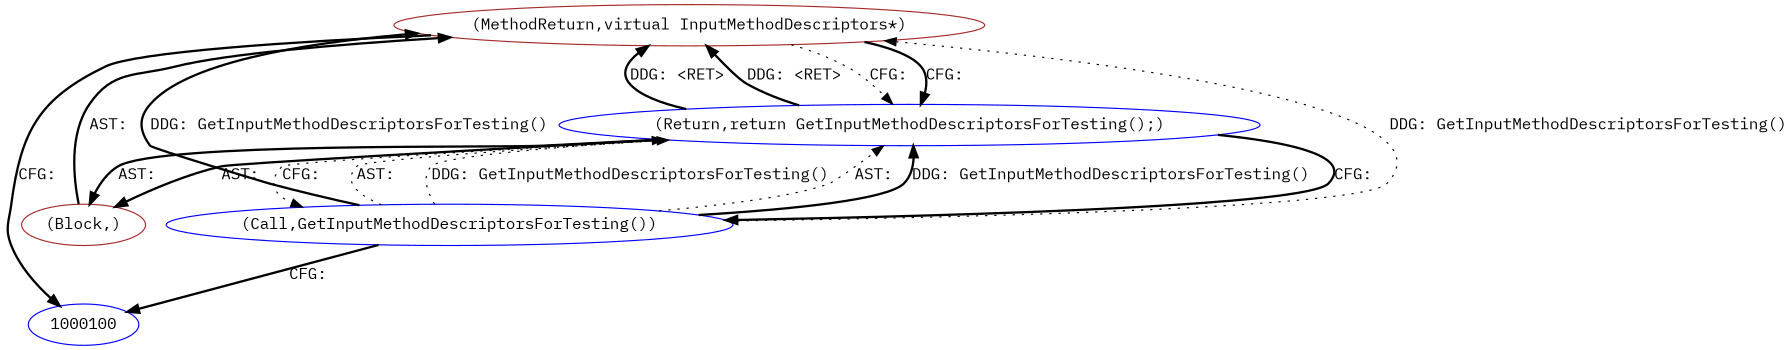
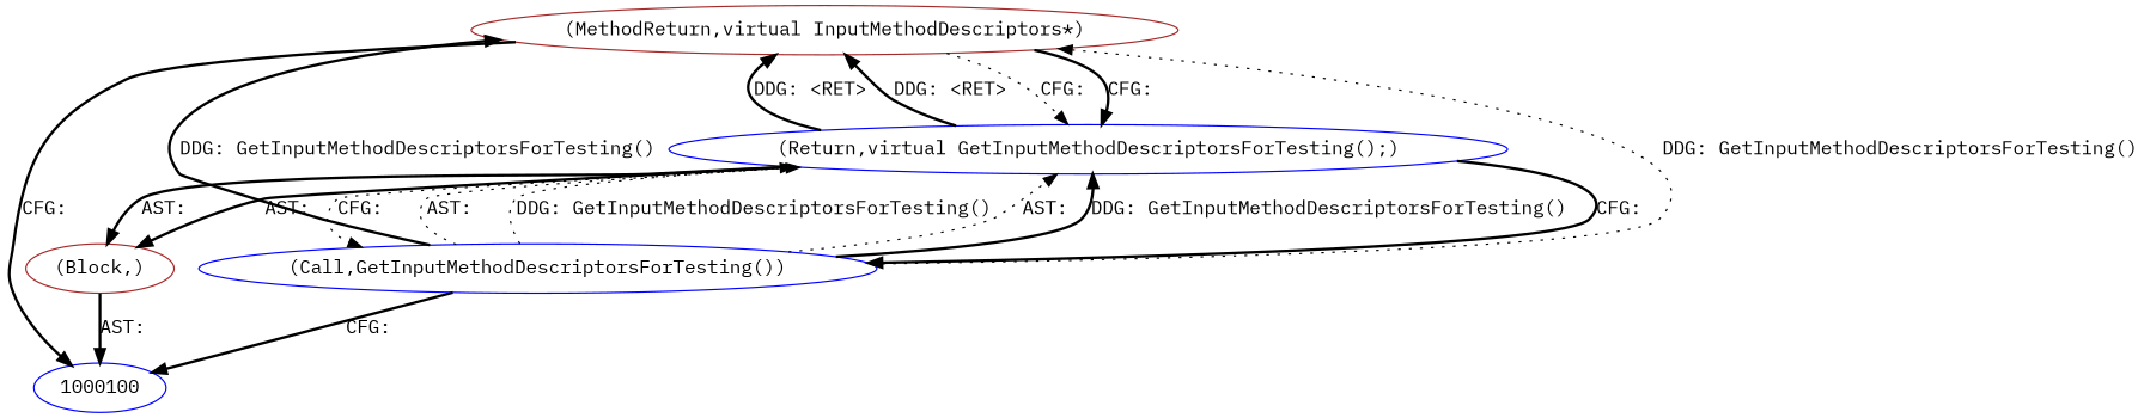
  digraph {
    fontname="IBM Plex Mono"
    node [color=blue fontname="IBM Plex Mono"]
    edge [fontname="IBM Plex Mono" style=bold]
    n1 [color=brown label="(MethodReturn,virtual InputMethodDescriptors*)"]
-   n2 [label="(Return,return GetInputMethodDescriptorsForTesting();)"]
+   n2 [label="(Return,virtual GetInputMethodDescriptorsForTesting();)"]
    1000100
    n4 [color=brown label="(Block,)"]
    n5 [label="(Call,GetInputMethodDescriptorsForTesting())"]
    n1 -> n2 [label="CFG: " style=dotted]
    n1 -> n2 [label="CFG: "]
    n1 -> 1000100 [label="CFG: "]
    n2 -> n1 [label="DDG: <RET>"]
    n2 -> n1 [label="DDG: <RET>"]
    n2 -> n4 [label="AST: "]
    n2 -> n4 [label="AST: "]
    n2 -> n5 [label="CFG: "]
    n2 -> n5 [label="CFG: " style=dotted]
-   n4 -> n1 [label="AST: "]
+   n4 -> 1000100 [label="AST: "]
    n5 -> n1 [label="DDG: GetInputMethodDescriptorsForTesting()"]
    n5 -> n1 [label="DDG: GetInputMethodDescriptorsForTesting()" style=dotted]
    n5 -> n2 [label="AST: " style=dotted]
    n5 -> n2 [label="DDG: GetInputMethodDescriptorsForTesting()" style=dotted]
    n5 -> n2 [label="AST: " style=dotted]
    n5 -> n2 [label="DDG: GetInputMethodDescriptorsForTesting()"]
    n5 -> 1000100 [label="CFG: "]
  }
